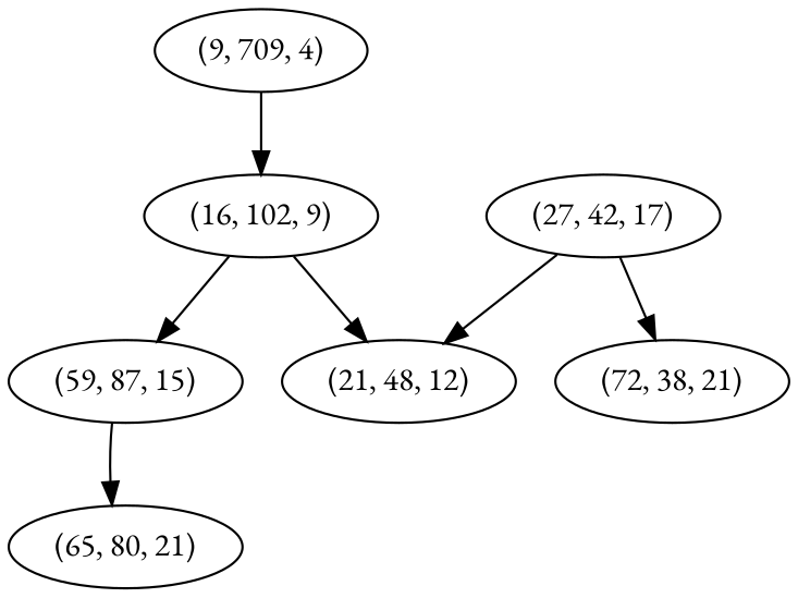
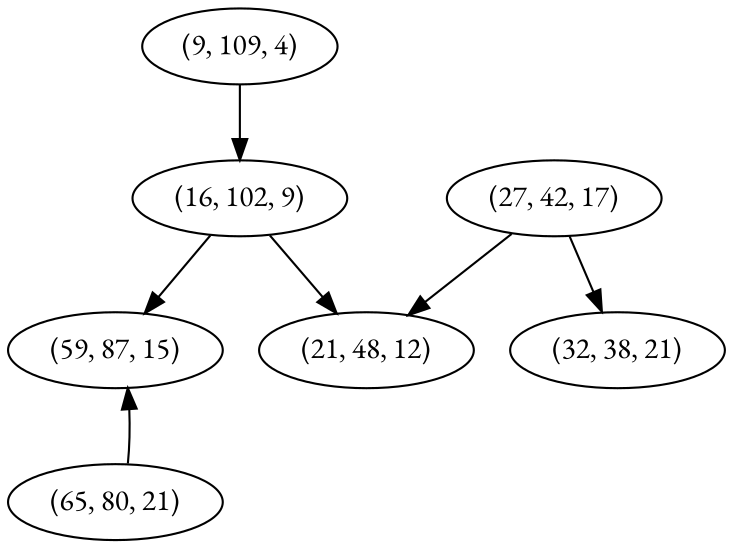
  digraph {
    fontname="EB Garamond"
    node [fontname="EB Garamond"]
    edge [fontname="EB Garamond"]
-   "(9, 109, 4)" [label="(9, 709, 4)"]
+   "(9, 109, 4)"
    "(16, 102, 9)"
    "(21, 48, 12)"
    "(59, 87, 15)"
    "(65, 80, 21)"
    "(27, 42, 17)"
-   "(32, 38, 21)" [label="(72, 38, 21)"]
+   "(32, 38, 21)"
    "(9, 109, 4)" -> "(16, 102, 9)"
    "(16, 102, 9)" -> "(21, 48, 12)"
    "(16, 102, 9)" -> "(59, 87, 15)"
-   "(59, 87, 15)" -> "(65, 80, 21)"
+   "(65, 80, 21)" -> "(59, 87, 15)"
    "(27, 42, 17)" -> "(21, 48, 12)"
    "(27, 42, 17)" -> "(32, 38, 21)"
  }
